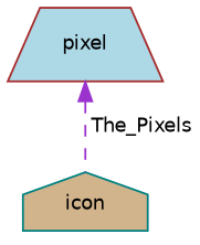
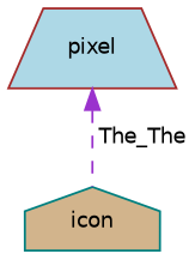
  digraph {
    node [fontname=Helvetica fontsize=10 style=filled]
    n1 [color=teal fillcolor=tan fontcolor=black height=0.2 label=icon shape=house width=0.4]
    n2 [color=brown fillcolor=lightblue height=0.2 label=pixel shape=trapezium width=0.4]
-   n2 -> n1 [color=darkorchid3 dir=back fontname=Helvetica fontsize=10 label=" The_Pixels" labelfontname=Helvetica labelfontsize=10 style=dashed]
+   n2 -> n1 [color=darkorchid3 dir=back fontname=Helvetica fontsize=10 label=" The_The" labelfontname=Helvetica labelfontsize=10 style=dashed]
  }
